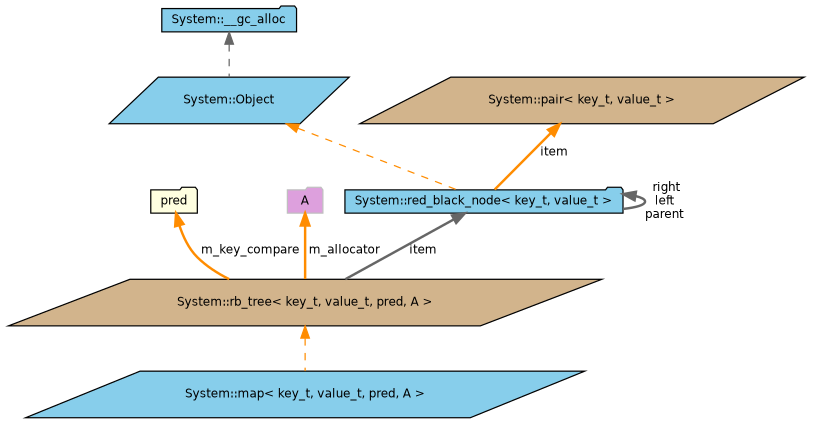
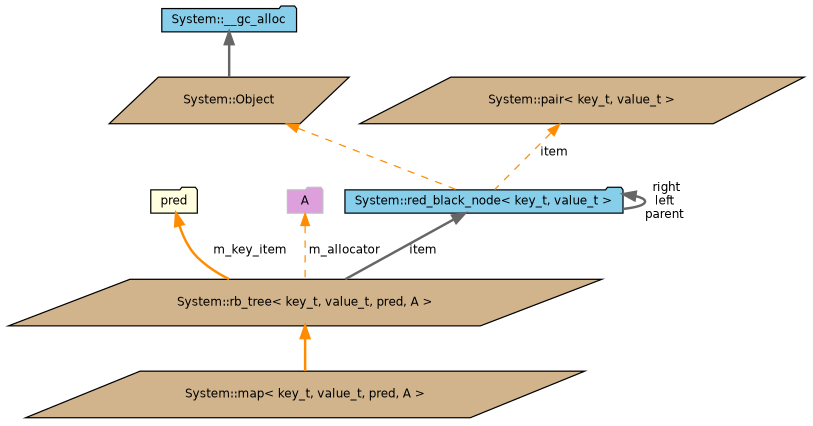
  digraph {
    node [color=black fillcolor=tan fontname=Helvetica fontsize=10 shape=parallelogram style=filled]
    edge [color=darkorange dir=back fontname=Helvetica fontsize=10 labelfontname=Helvetica labelfontsize=10 style=bold]
-   n1 [fillcolor=skyblue fontcolor=black height=0.2 label="System::map\< key_t, value_t, pred, A \>" width=0.4]
+   n1 [fontcolor=black height=0.2 label="System::map\< key_t, value_t, pred, A \>" width=0.4]
    n2 [height=0.2 label="System::rb_tree\< key_t, value_t, pred, A \>" width=0.4]
    n3 [fillcolor=lightyellow height=0.2 label=pred shape=folder width=0.4]
    n4 [color=grey75 fillcolor=plum height=0.2 label=A shape=folder width=0.4]
    n5 [fillcolor=skyblue height=0.2 label="System::red_black_node\< key_t, value_t \>" shape=folder width=0.4]
-   n6 [fillcolor=skyblue height=0.2 label="System::Object" width=0.4]
+   n6 [height=0.2 label="System::Object" width=0.4]
    n7 [fillcolor=skyblue height=0.2 label="System::__gc_alloc" shape=folder width=0.4]
    n8 [height=0.2 label="System::pair\< key_t, value_t \>" width=0.4]
-   n2 -> n1 [style=dashed]
-   n3 -> n2 [label=" m_key_compare"]
-   n4 -> n2 [label=" m_allocator"]
+   n2 -> n1
+   n3 -> n2 [label=" m_key_item"]
+   n4 -> n2 [label=" m_allocator" style=dashed]
    n5 -> n2 [color=gray40 label=" item"]
    n5 -> n5 [color=gray40 label=" right\nleft\nparent"]
    n6 -> n5 [style=dashed]
-   n7 -> n6 [color=gray40 style=dashed]
-   n8 -> n5 [label=" item"]
+   n7 -> n6 [color=gray40]
+   n8 -> n5 [label=" item" style=dashed]
  }
